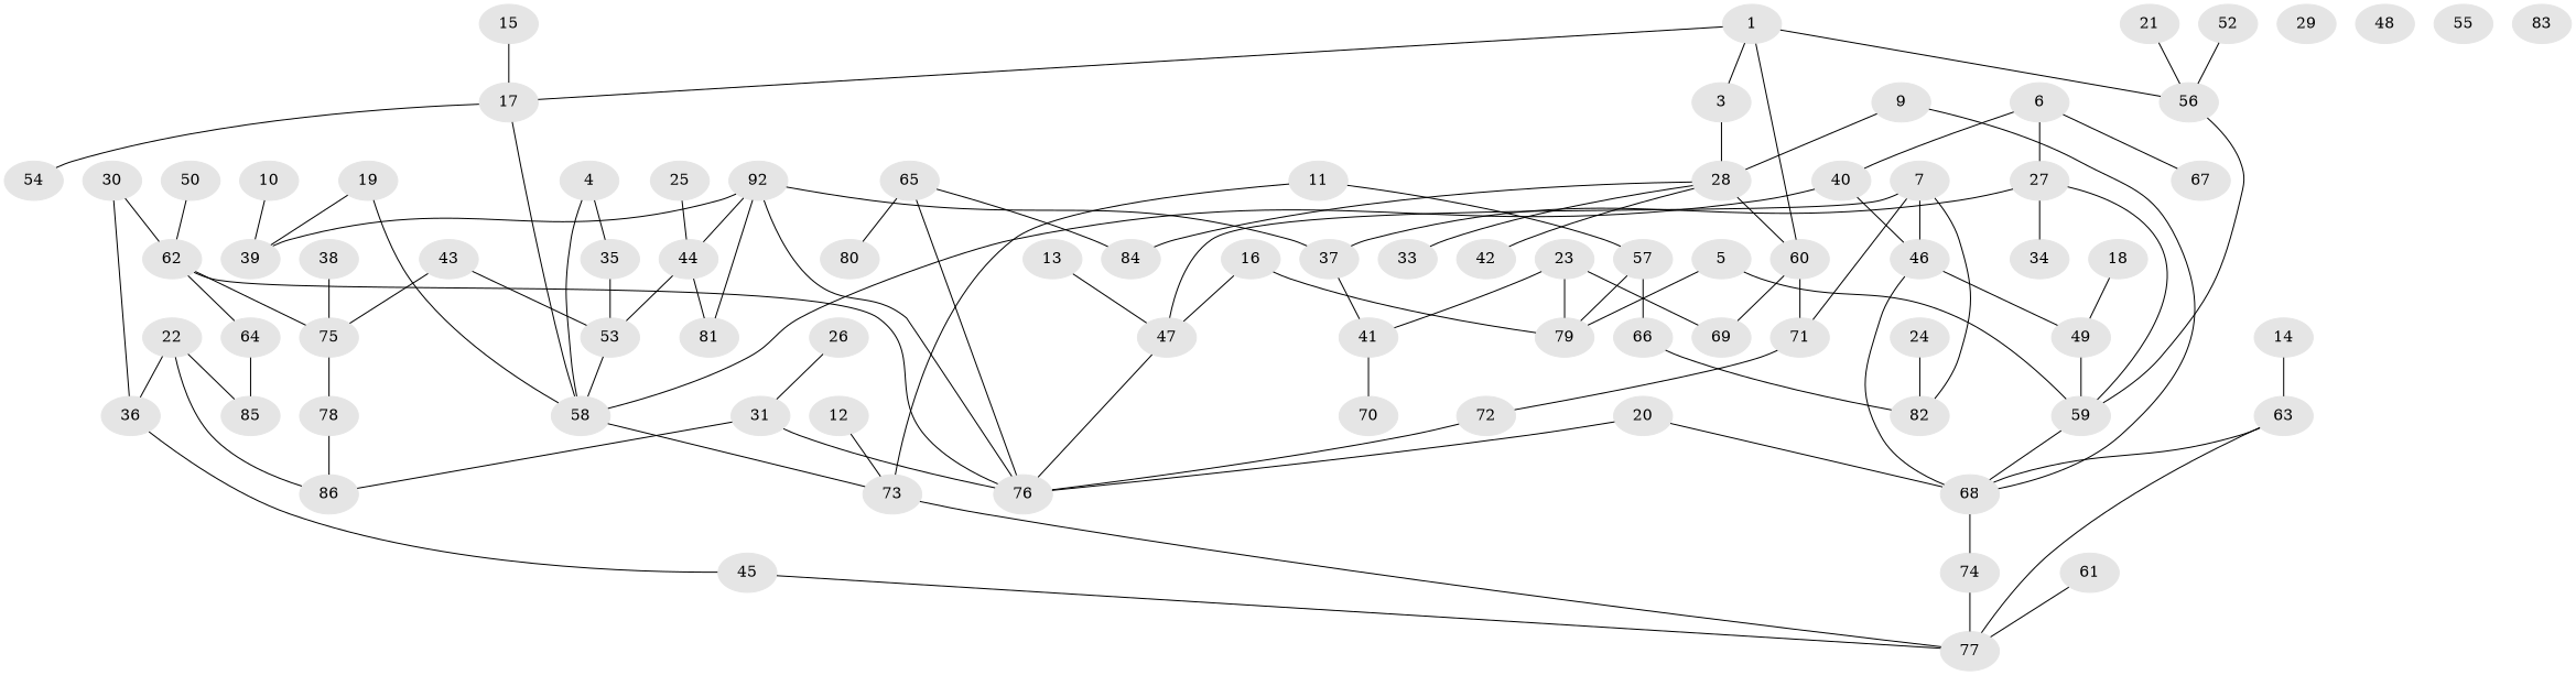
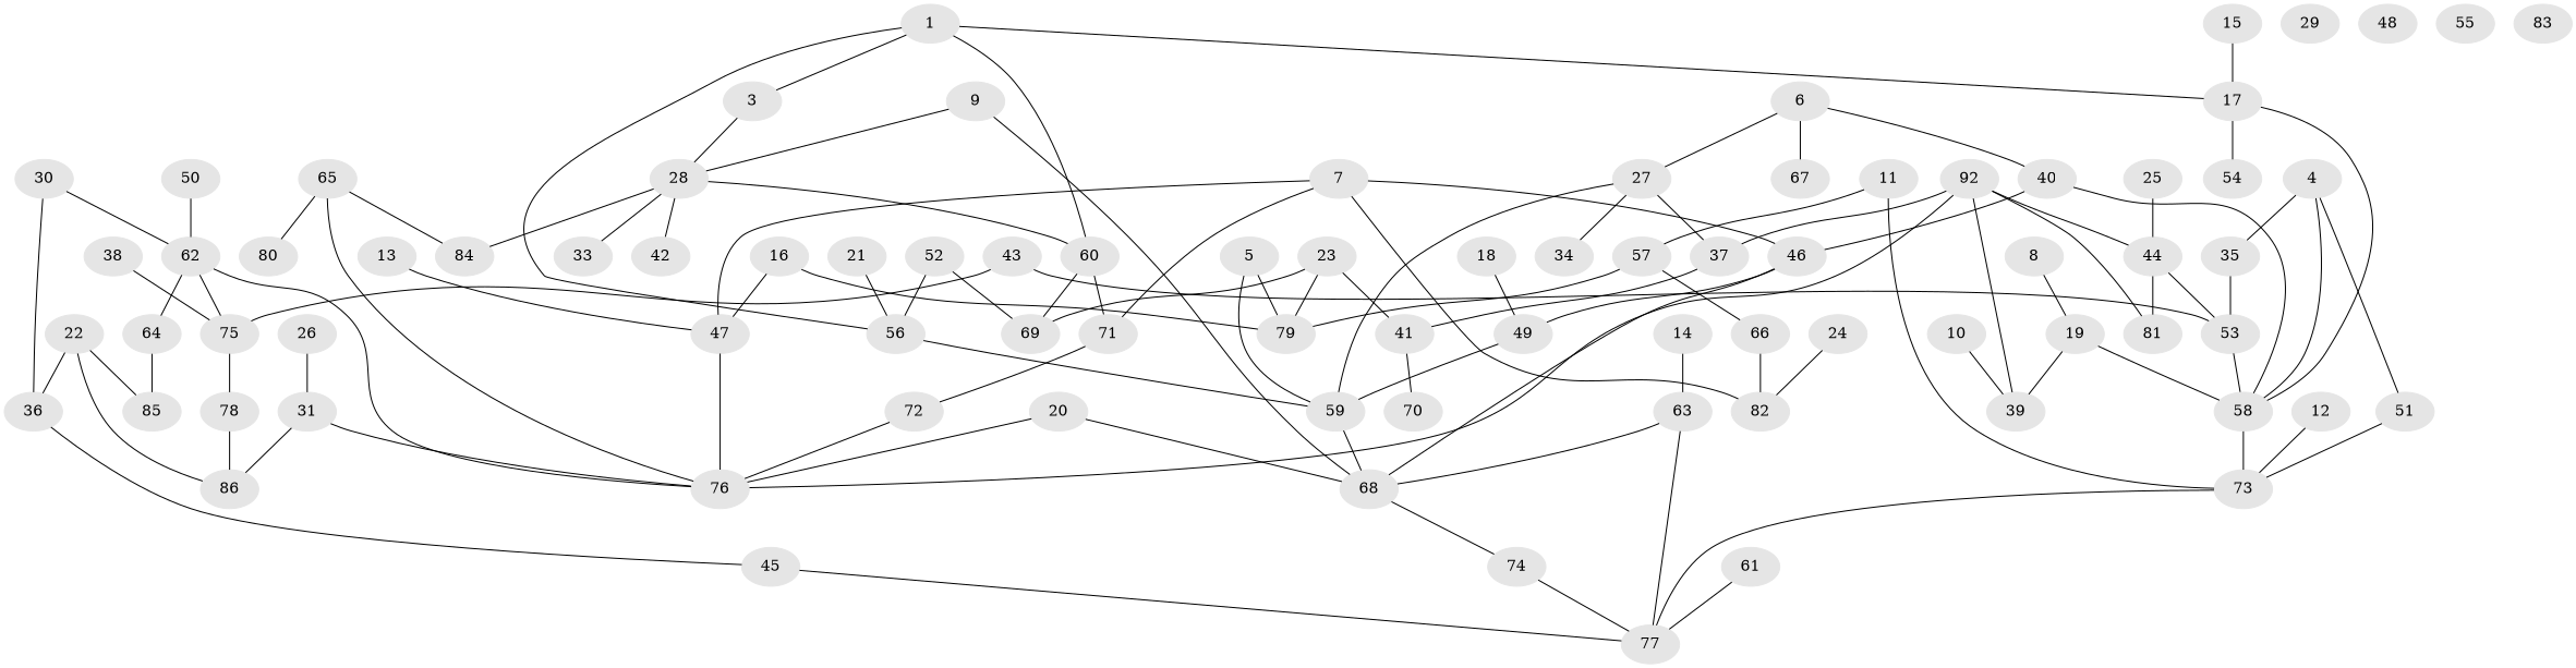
  graph {
    node [color=gray90 style=filled]
    1
    3
    17
    56
    60
    28
    58
    54
    59
    71
    69
    5
    79
    11
    57
    73
    33
    42
    84
    4
    35
+   51
    53
    68
    6
    27
    40
    67
    22
    36
    85
    86
    34
    37
    46
    7
    47
    82
    49
    76
    72
+   8
    19
    39
    9
    74
    10
    66
    77
    12
    13
    14
    63
    15
    16
    18
    20
    21
    45
    23
    41
    70
    24
    25
    44
    81
    26
    31
    29
    30
    62
    75
    64
    n74 [label=92]
    38
    78
    43
    48
    50
    52
    55
    61
    65
    80
    83
    1 -- 3
    1 -- 17
    1 -- 56
    1 -- 60
    3 -- 28
    17 -- 58
    17 -- 54
    56 -- 59
    60 -- 71
    60 -- 69
    28 -- 60
    28 -- 33
    28 -- 42
    28 -- 84
    58 -- 73
    59 -- 68
    71 -- 72
    5 -- 59
    5 -- 79
    11 -- 57
    11 -- 73
    57 -- 79
    57 -- 66
    73 -- 77
    4 -- 58
    4 -- 35
+   4 -- 51
    35 -- 53
+   51 -- 73
    53 -- 58
    68 -- 74
    6 -- 27
    6 -- 40
    6 -- 67
    27 -- 59
    27 -- 34
    27 -- 37
    40 -- 58
    40 -- 46
    22 -- 36
    22 -- 85
    22 -- 86
    36 -- 45
    37 -- 41
    46 -- 68
    46 -- 49
    7 -- 71
    7 -- 46
    7 -- 47
    7 -- 82
    47 -- 76
    49 -- 59
    72 -- 76
+   8 -- 19
    19 -- 58
    19 -- 39
    9 -- 28
    9 -- 68
    74 -- 77
    10 -- 39
    66 -- 82
    12 -- 73
    13 -- 47
    14 -- 63
    63 -- 68
    63 -- 77
    15 -- 17
    16 -- 79
    16 -- 47
    18 -- 49
    20 -- 68
    20 -- 76
    21 -- 56
    45 -- 77
    23 -- 69
    23 -- 79
    23 -- 41
    41 -- 70
    24 -- 82
    25 -- 44
    44 -- 53
    44 -- 81
    26 -- 31
    31 -- 86
    31 -- 76
    30 -- 36
    30 -- 62
    62 -- 76
    62 -- 75
    62 -- 64
    75 -- 78
    64 -- 85
    n74 -- 37
    n74 -- 76
    n74 -- 39
    n74 -- 44
    n74 -- 81
    38 -- 75
    78 -- 86
    43 -- 53
    43 -- 75
    50 -- 62
    52 -- 56
+   52 -- 69
    61 -- 77
    65 -- 84
    65 -- 76
    65 -- 80
  }
